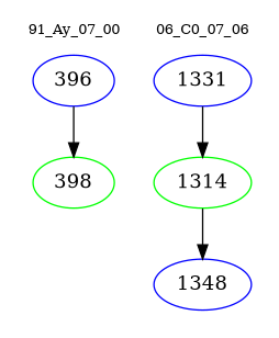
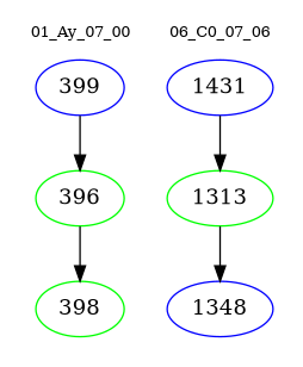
  digraph {
    node [color=blue]
    edge [color=black]
-   n2 [label=396]
+   n1 [label=399]
+   n2 [color=green label=396]
    n3 [color=green label=398]
-   n4 [label=1331]
-   n5 [color=green label=1314]
+   n4 [label=1431]
+   n5 [color=green label=1313]
    n6 [label=1348]
    subgraph cluster_1 {
      color=white
      fontsize=10
-     label="91_Ay_07_00"
+     label="01_Ay_07_00"
+     n1
      n2
      n3
    }
    subgraph cluster_2 {
      color=white
      fontsize=10
      label="06_C0_07_06"
      n4
      n5
      n6
    }
+   n1 -> n2
    n2 -> n3
    n4 -> n5
    n5 -> n6
  }
